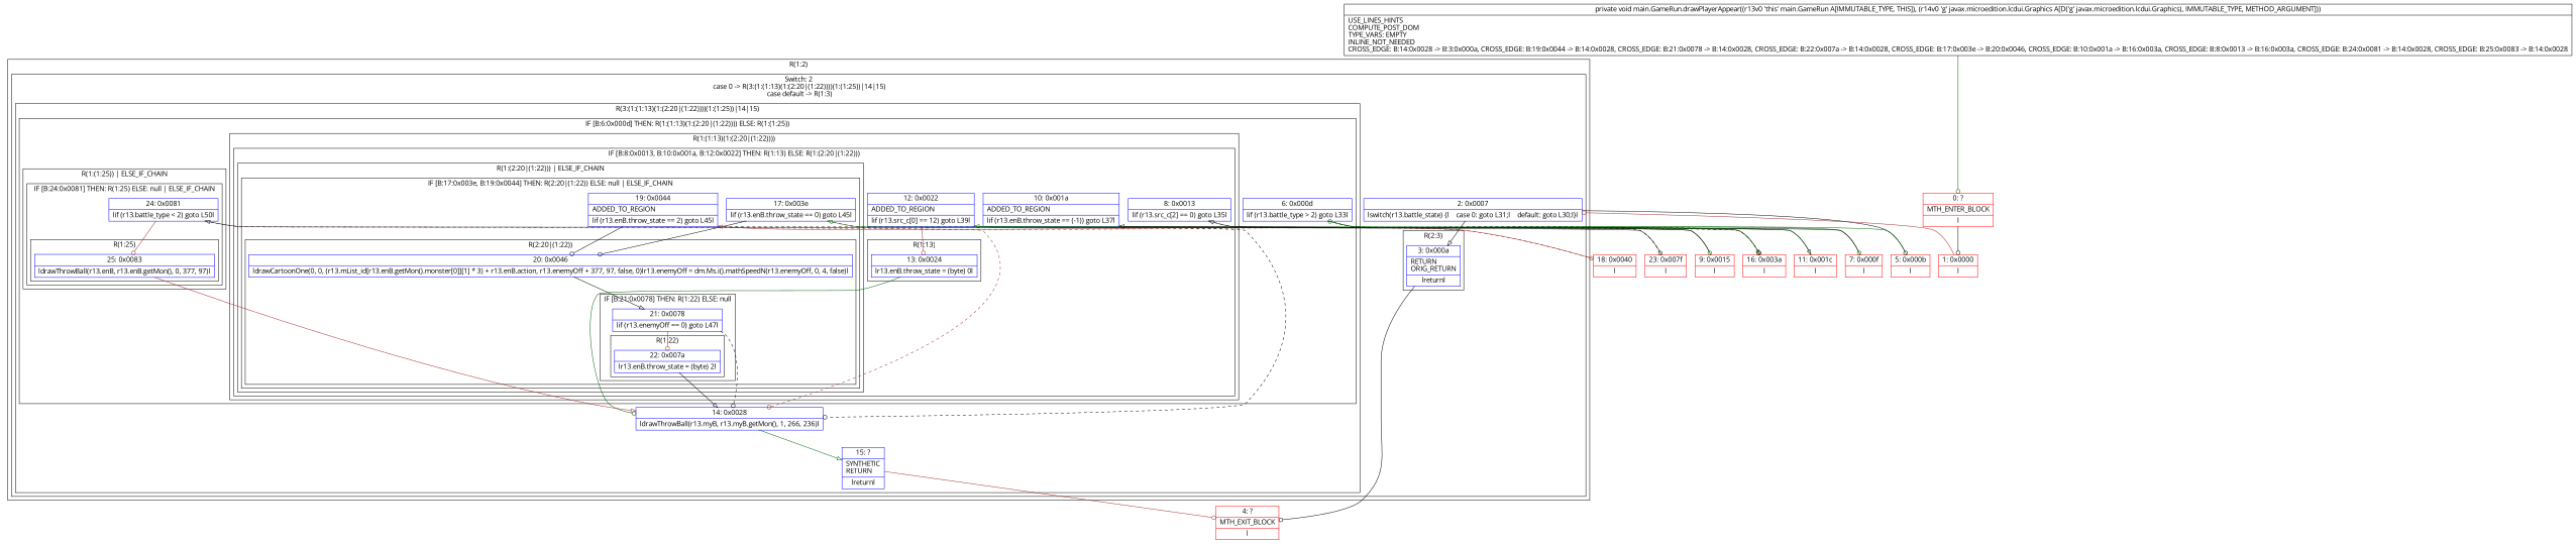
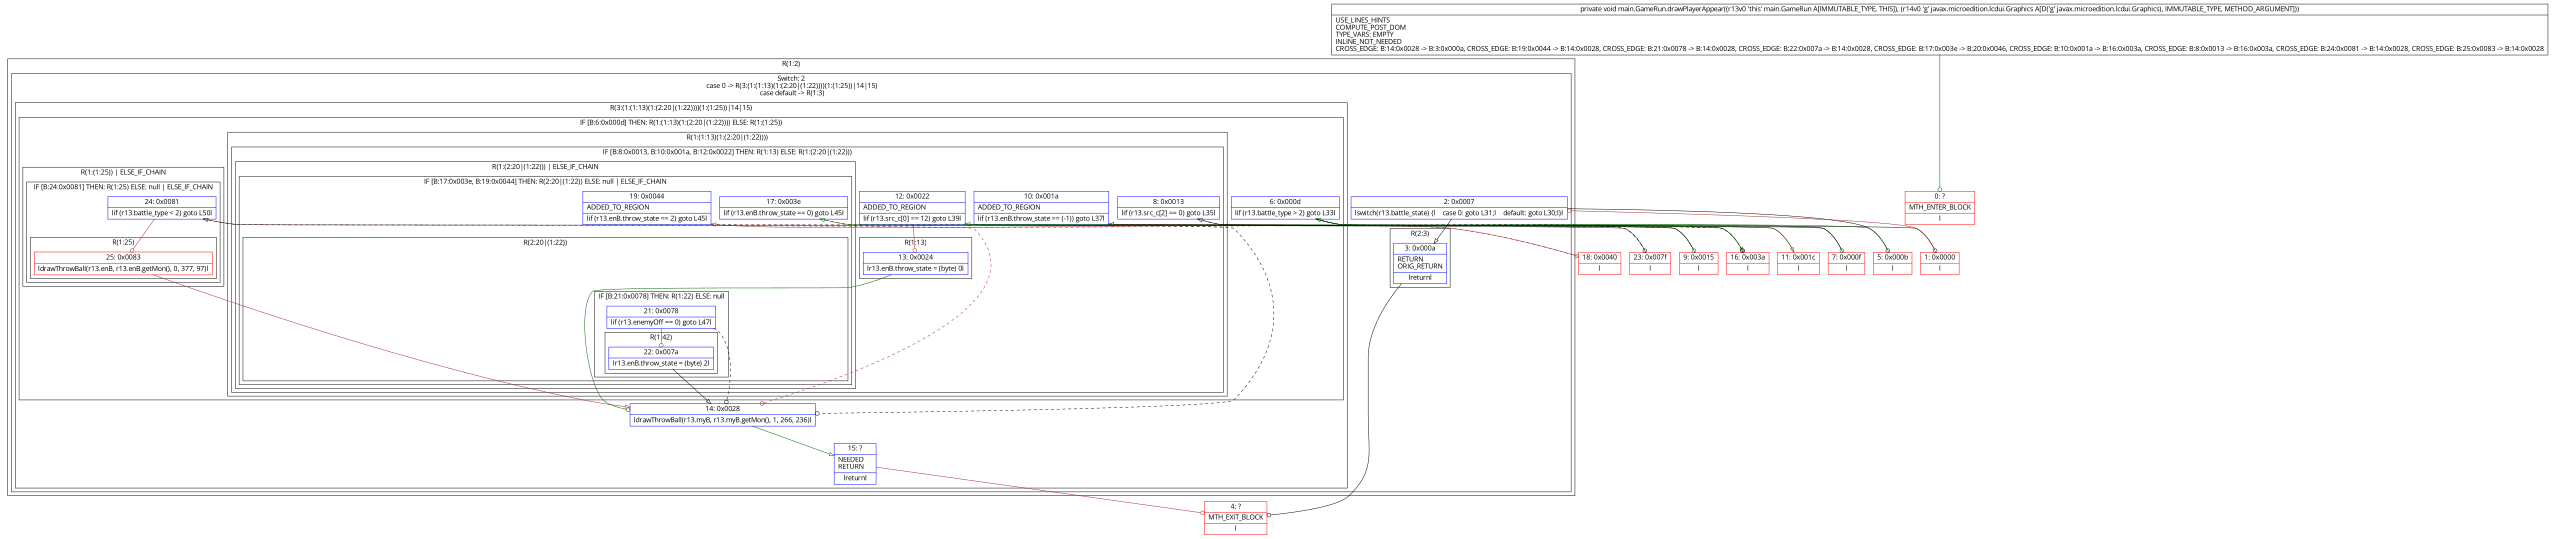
  digraph {
    fontname="Open Sans"
    node [color=blue fontname="Open Sans" shape=record]
    edge [arrowhead=odot color=black fontname="Open Sans"]
    n1 [label="{13\:\ 0x0024|lr13.enB.throw_state = (byte) 0l}"]
    n2 [label="{22\:\ 0x007a|lr13.enB.throw_state = (byte) 2l}"]
    n3 [label="{21\:\ 0x0078|lif (r13.enemyOff == 0) goto L47l}"]
-   n4 [label="{20\:\ 0x0046|ldrawCartoonOne(0, 0, (r13.mList_id[r13.enB.getMon().monster[0]][1] * 3) + r13.enB.action, r13.enemyOff + 377, 97, false, 0)lr13.enemyOff = dm.Ms.i().mathSpeedN(r13.enemyOff, 0, 4, false)l}"]
    n5 [label="{17\:\ 0x003e|lif (r13.enB.throw_state == 0) goto L45l}"]
    n6 [label="{19\:\ 0x0044|ADDED_TO_REGION\l|lif (r13.enB.throw_state == 2) goto L45l}"]
    n7 [label="{8\:\ 0x0013|lif (r13.src_c[2] == 0) goto L35l}"]
    n8 [label="{10\:\ 0x001a|ADDED_TO_REGION\l|lif (r13.enB.throw_state == (\-1)) goto L37l}"]
    n9 [label="{12\:\ 0x0022|ADDED_TO_REGION\l|lif (r13.src_c[0] == 12) goto L39l}"]
-   n10 [label="{25\:\ 0x0083|ldrawThrowBall(r13.enB, r13.enB.getMon(), 0, 377, 97)l}"]
+   n10 [color=red label="{25\:\ 0x0083|ldrawThrowBall(r13.enB, r13.enB.getMon(), 0, 377, 97)l}"]
    n11 [label="{24\:\ 0x0081|lif (r13.battle_type \< 2) goto L50l}"]
    n12 [label="{6\:\ 0x000d|lif (r13.battle_type \> 2) goto L33l}"]
    n13 [label="{14\:\ 0x0028|ldrawThrowBall(r13.myB, r13.myB.getMon(), 1, 266, 236)l}"]
-   n14 [label="{15\:\ ?|SYNTHETIC\lRETURN\l|lreturnl}"]
+   n14 [label="{15\:\ ?|NEEDED\lRETURN\l|lreturnl}"]
    n15 [label="{3\:\ 0x000a|RETURN\lORIG_RETURN\l|lreturnl}"]
    n16 [label="{2\:\ 0x0007|lswitch(r13.battle_state) \{l    case 0: goto L31;l    default: goto L30;l\}l}"]
    n17 [color=red label="{18\:\ 0x0040|l}"]
    n18 [color=red label="{16\:\ 0x003a|l}"]
    n19 [color=red label="{11\:\ 0x001c|l}"]
    n20 [color=red label="{9\:\ 0x0015|l}"]
    n21 [color=red label="{7\:\ 0x000f|l}"]
    n22 [color=red label="{23\:\ 0x007f|l}"]
    n23 [color=red label="{4\:\ ?|MTH_EXIT_BLOCK\l|l}"]
    n24 [color=red label="{5\:\ 0x000b|l}"]
    n25 [color=red label="{0\:\ ?|MTH_ENTER_BLOCK\l|l}"]
    n26 [color=red label="{1\:\ 0x0000|l}"]
    n27 [label="{private void main.GameRun.drawPlayerAppear((r13v0 'this' main.GameRun A[IMMUTABLE_TYPE, THIS]), (r14v0 'g' javax.microedition.lcdui.Graphics A[D('g' javax.microedition.lcdui.Graphics), IMMUTABLE_TYPE, METHOD_ARGUMENT]))  | USE_LINES_HINTS\lCOMPUTE_POST_DOM\lTYPE_VARS: EMPTY\lINLINE_NOT_NEEDED\lCROSS_EDGE: B:14:0x0028 \-\> B:3:0x000a, CROSS_EDGE: B:19:0x0044 \-\> B:14:0x0028, CROSS_EDGE: B:21:0x0078 \-\> B:14:0x0028, CROSS_EDGE: B:22:0x007a \-\> B:14:0x0028, CROSS_EDGE: B:17:0x003e \-\> B:20:0x0046, CROSS_EDGE: B:10:0x001a \-\> B:16:0x003a, CROSS_EDGE: B:8:0x0013 \-\> B:16:0x003a, CROSS_EDGE: B:24:0x0081 \-\> B:14:0x0028, CROSS_EDGE: B:25:0x0083 \-\> B:14:0x0028\l}" color=""]
    subgraph cluster_1 {
      label="R(1:2)"
      subgraph cluster_2 {
        label="Switch: 2\n case 0 -> R(3:(1:(1:13)(1:(2:20|(1:22))))(1:(1:25))|14|15)\n case default -> R(1:3)"
        n16
        subgraph cluster_3 {
          label="R(3:(1:(1:13)(1:(2:20|(1:22))))(1:(1:25))|14|15)"
          n13
          n14
          subgraph cluster_4 {
            label="IF [B:6:0x000d] THEN: R(1:(1:13)(1:(2:20|(1:22)))) ELSE: R(1:(1:25))"
            n12
            subgraph cluster_5 {
              label="R(1:(1:13)(1:(2:20|(1:22))))"
              subgraph cluster_6 {
                label="IF [B:8:0x0013, B:10:0x001a, B:12:0x0022] THEN: R(1:13) ELSE: R(1:(2:20|(1:22)))"
                n7
                n8
                n9
                subgraph cluster_7 {
                  label="R(1:13)"
                  n1
                }
                subgraph cluster_8 {
                  label="R(1:(2:20|(1:22))) | ELSE_IF_CHAIN\l"
                  subgraph cluster_9 {
                    label="IF [B:17:0x003e, B:19:0x0044] THEN: R(2:20|(1:22)) ELSE: null | ELSE_IF_CHAIN\l"
                    n5
                    n6
                    subgraph cluster_10 {
                      label="R(2:20|(1:22))"
-                     n4
                      subgraph cluster_11 {
                        label="IF [B:21:0x0078] THEN: R(1:22) ELSE: null"
                        n3
                        subgraph cluster_12 {
-                         label="R(1:22)"
+                         label="R(1:42)"
                          n2
                        }
                      }
                    }
                  }
                }
              }
            }
            subgraph cluster_13 {
              label="R(1:(1:25)) | ELSE_IF_CHAIN\l"
              subgraph cluster_14 {
                label="IF [B:24:0x0081] THEN: R(1:25) ELSE: null | ELSE_IF_CHAIN\l"
                n11
                subgraph cluster_15 {
                  label="R(1:25)"
                  n10
                }
              }
            }
          }
        }
        subgraph cluster_16 {
          label="R(2:3)"
          n15
        }
      }
    }
    n1 -> n13 [color=darkgreen]
    n2 -> n13 [arrowhead=onormal]
    n3 -> n2 [color=brown]
    n3 -> n13 [style=dashed]
-   n4 -> n3 [arrowhead=onormal]
-   n5 -> n4
    n5 -> n17 [color=brown style=dashed]
-   n6 -> n4
    n6 -> n13 [style=dashed]
    n7 -> n18 [arrowhead=onormal color=darkgreen style=dashed]
    n8 -> n18 [color=brown style=dashed]
-   n8 -> n19 [arrowhead=onormal]
+   n8 -> n19 [arrowhead=onormal color=brown]
    n9 -> n1 [color=brown]
    n9 -> n18 [style=dashed]
    n9 -> n20 [color=darkgreen]
    n10 -> n13 [arrowhead=onormal color=brown]
    n11 -> n10 [color=brown]
    n11 -> n13 [color=brown style=dashed]
    n12 -> n21 [color=darkgreen]
    n12 -> n22 [style=dashed]
    n13 -> n14 [arrowhead=onormal color=darkgreen]
    n14 -> n23 [color=brown]
    n15 -> n23
    n16 -> n15 [arrowhead=onormal]
    n16 -> n24
    n17 -> n6 [arrowhead=onormal color=brown]
    n18 -> n5 [arrowhead=onormal color=darkgreen]
    n19 -> n9 [arrowhead=onormal color=darkgreen]
    n20 -> n8 [arrowhead=onormal]
    n21 -> n7 [arrowhead=onormal]
    n22 -> n11 [arrowhead=onormal]
-   n24 -> n12 [color=darkgreen]
-   n25 -> n26
+   n24 -> n12 [arrowhead=onormal color=darkgreen]
+   n12 -> n26
    n26 -> n16 [color=brown]
    n27 -> n25 [color=darkgreen]
  }
